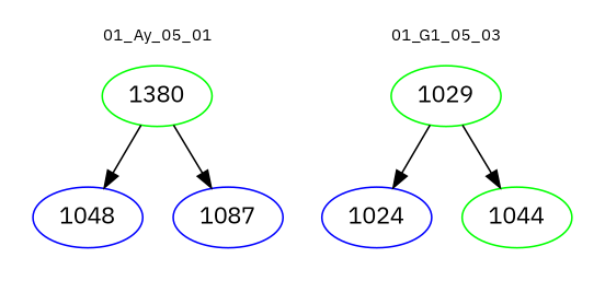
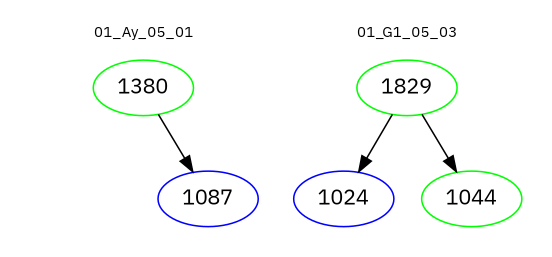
  digraph {
    fontname="IBM Plex Sans"
    node [color=green fontname="IBM Plex Sans"]
    edge [color=black fontname="IBM Plex Sans"]
    n1 [label=1380]
-   n2 [color=blue label=1048]
    n3 [color=blue label=1087]
-   n4 [label=1029]
+   n4 [label=1829]
    n5 [color=blue label=1024]
    n6 [label=1044]
    subgraph cluster_1 {
      color=white
      fontsize=10
      label="01_Ay_05_01"
      n1
-     n2
      n3
    }
    subgraph cluster_2 {
      color=white
      fontsize=10
      label="01_G1_05_03"
      n4
      n5
      n6
    }
-   n1 -> n2
    n1 -> n3
    n4 -> n5
    n4 -> n6
  }
